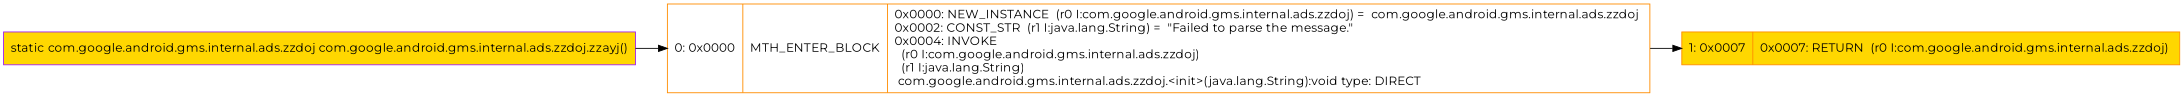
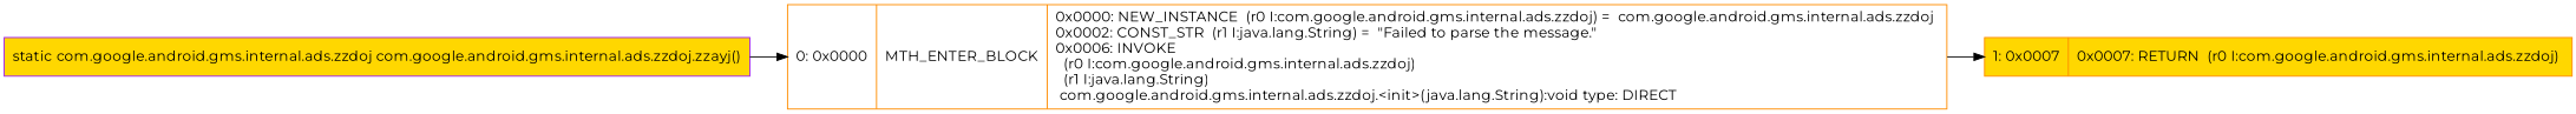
  digraph {
    rankdir=LR
    fontname=Montserrat
    node [shape=record style=filled fillcolor=gold color=darkorange fontname=Montserrat]
    edge [fontname=Montserrat]
-   n1 [label="{0\:\ 0x0000|MTH_ENTER_BLOCK\l|0x0000: NEW_INSTANCE  (r0 I:com.google.android.gms.internal.ads.zzdoj) =  com.google.android.gms.internal.ads.zzdoj \l0x0002: CONST_STR  (r1 I:java.lang.String) =  \"Failed to parse the message.\" \l0x0004: INVOKE  \l  (r0 I:com.google.android.gms.internal.ads.zzdoj)\l  (r1 I:java.lang.String)\l com.google.android.gms.internal.ads.zzdoj.\<init\>(java.lang.String):void type: DIRECT \l}" fillcolor=white]
+   n1 [label="{0\:\ 0x0000|MTH_ENTER_BLOCK\l|0x0000: NEW_INSTANCE  (r0 I:com.google.android.gms.internal.ads.zzdoj) =  com.google.android.gms.internal.ads.zzdoj \l0x0002: CONST_STR  (r1 I:java.lang.String) =  \"Failed to parse the message.\" \l0x0006: INVOKE  \l  (r0 I:com.google.android.gms.internal.ads.zzdoj)\l  (r1 I:java.lang.String)\l com.google.android.gms.internal.ads.zzdoj.\<init\>(java.lang.String):void type: DIRECT \l}" fillcolor=white]
    n2 [label="{1\:\ 0x0007|0x0007: RETURN  (r0 I:com.google.android.gms.internal.ads.zzdoj) \l}"]
    n3 [label="{static com.google.android.gms.internal.ads.zzdoj com.google.android.gms.internal.ads.zzdoj.zzayj() }" color=purple]
    n1 -> n2
    n3 -> n1
  }
